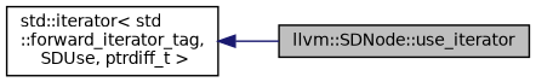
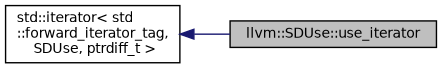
  digraph {
    rankdir=LR
    node [color=black fontname=Helvetica fontsize=10 shape=box]
-   n1 [fillcolor=grey75 fontcolor=black height=0.2 label="llvm::SDNode::use_iterator" style=filled width=0.4]
+   n1 [fillcolor=grey75 fontcolor=black height=0.2 label="llvm::SDUse::use_iterator" style=filled width=0.4]
    n2 [height=0.2 label="std::iterator\< std\l::forward_iterator_tag,\l SDUse, ptrdiff_t \>" width=0.4]
    n2 -> n1 [color=midnightblue dir=back fontname=Helvetica fontsize=10 labelfontname=Helvetica labelfontsize=10 style=solid]
  }
